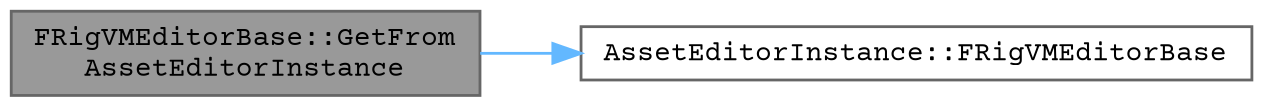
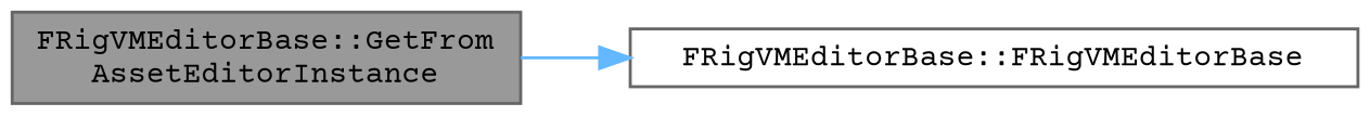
  digraph {
    rankdir=LR
    fontname="Courier Prime"
    node [fontname="Courier Prime" fontsize=10 shape=box style=filled]
    n1 [color=gray40 fillcolor=grey60 fontcolor=black height=0.2 label="FRigVMEditorBase::GetFrom\lAssetEditorInstance" width=0.4]
-   n2 [color=grey40 fillcolor=white height=0.2 label="AssetEditorInstance::FRigVMEditorBase" width=0.4]
+   n2 [color=grey40 fillcolor=white height=0.2 label="FRigVMEditorBase::FRigVMEditorBase" width=0.4]
    n1 -> n2 [color=steelblue1 fontname="Courier Prime" fontsize=10 labelfontname=Helvetica labelfontsize=10 style=solid]
  }
